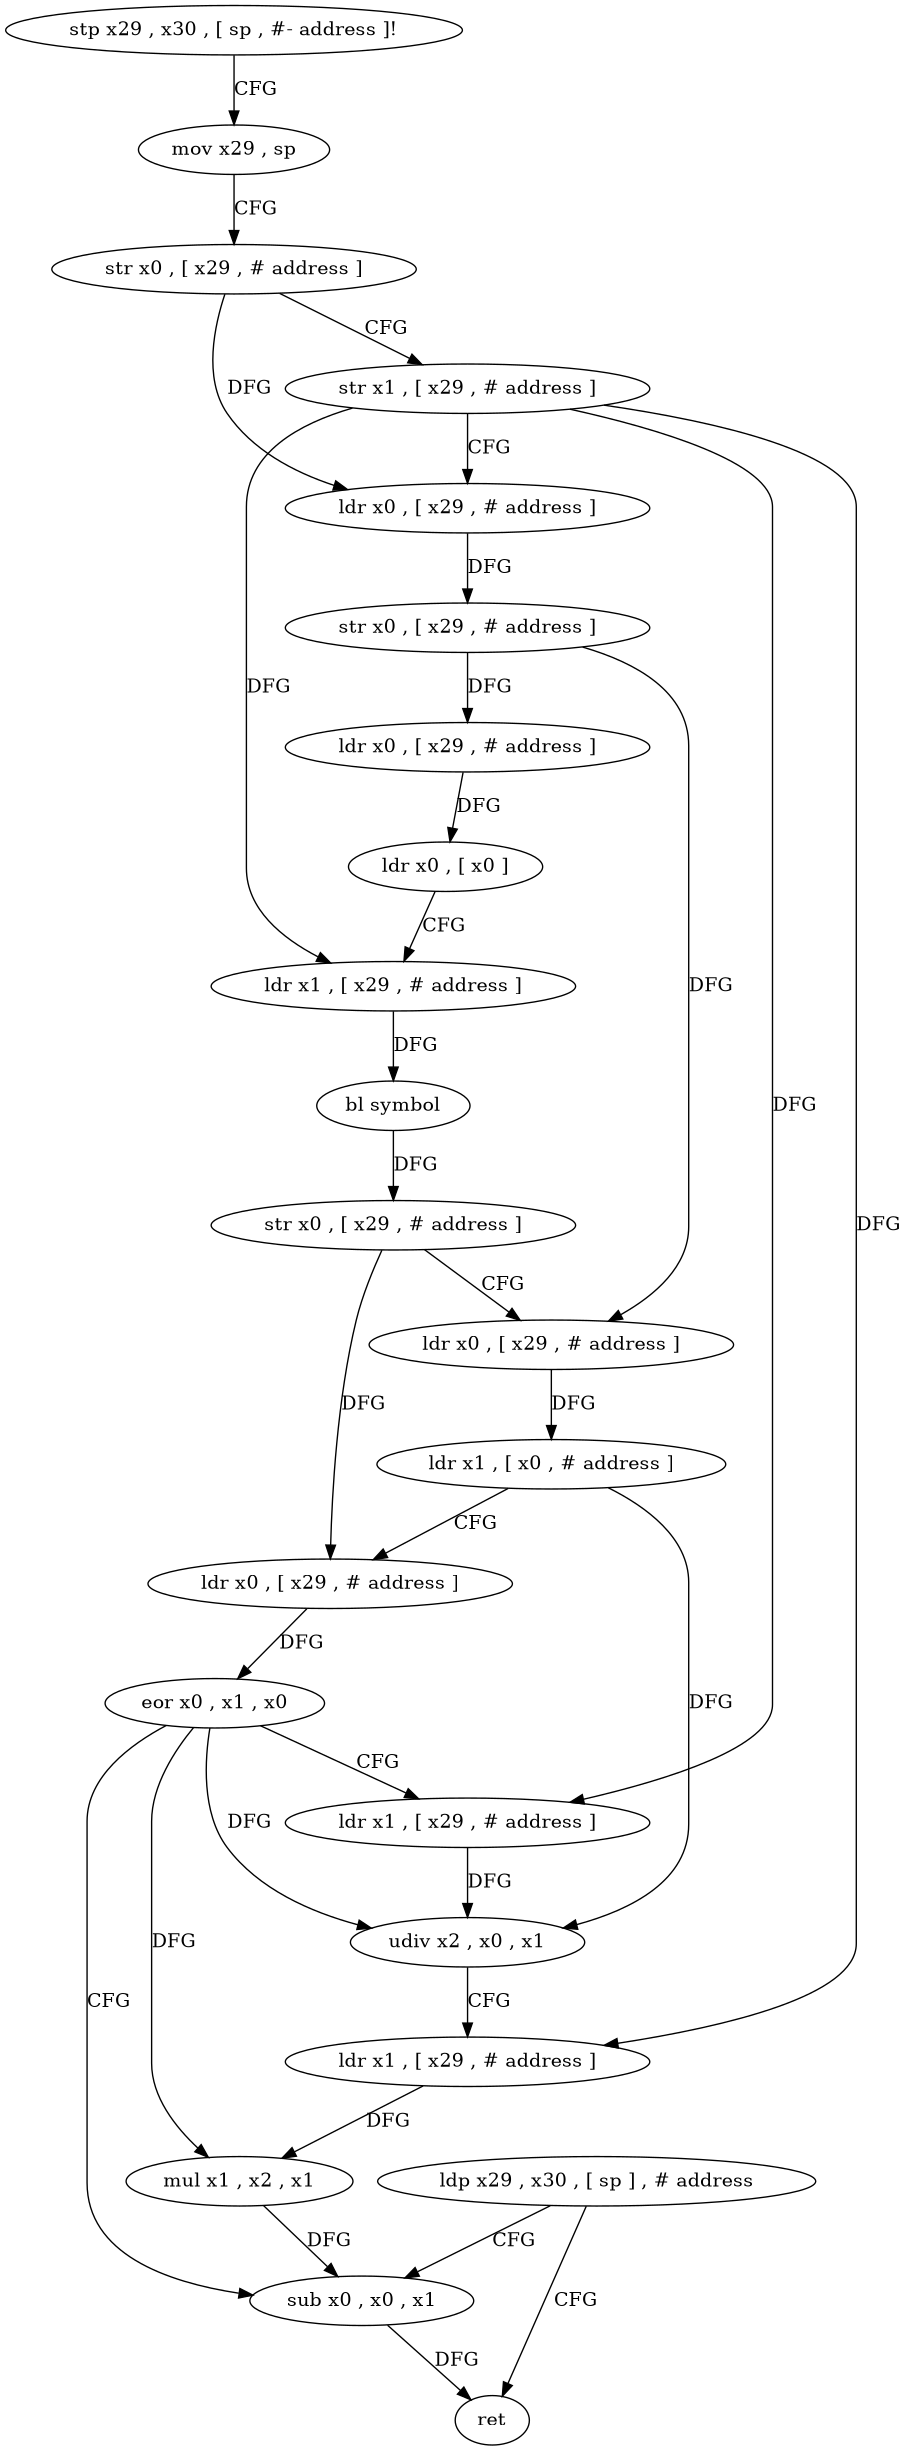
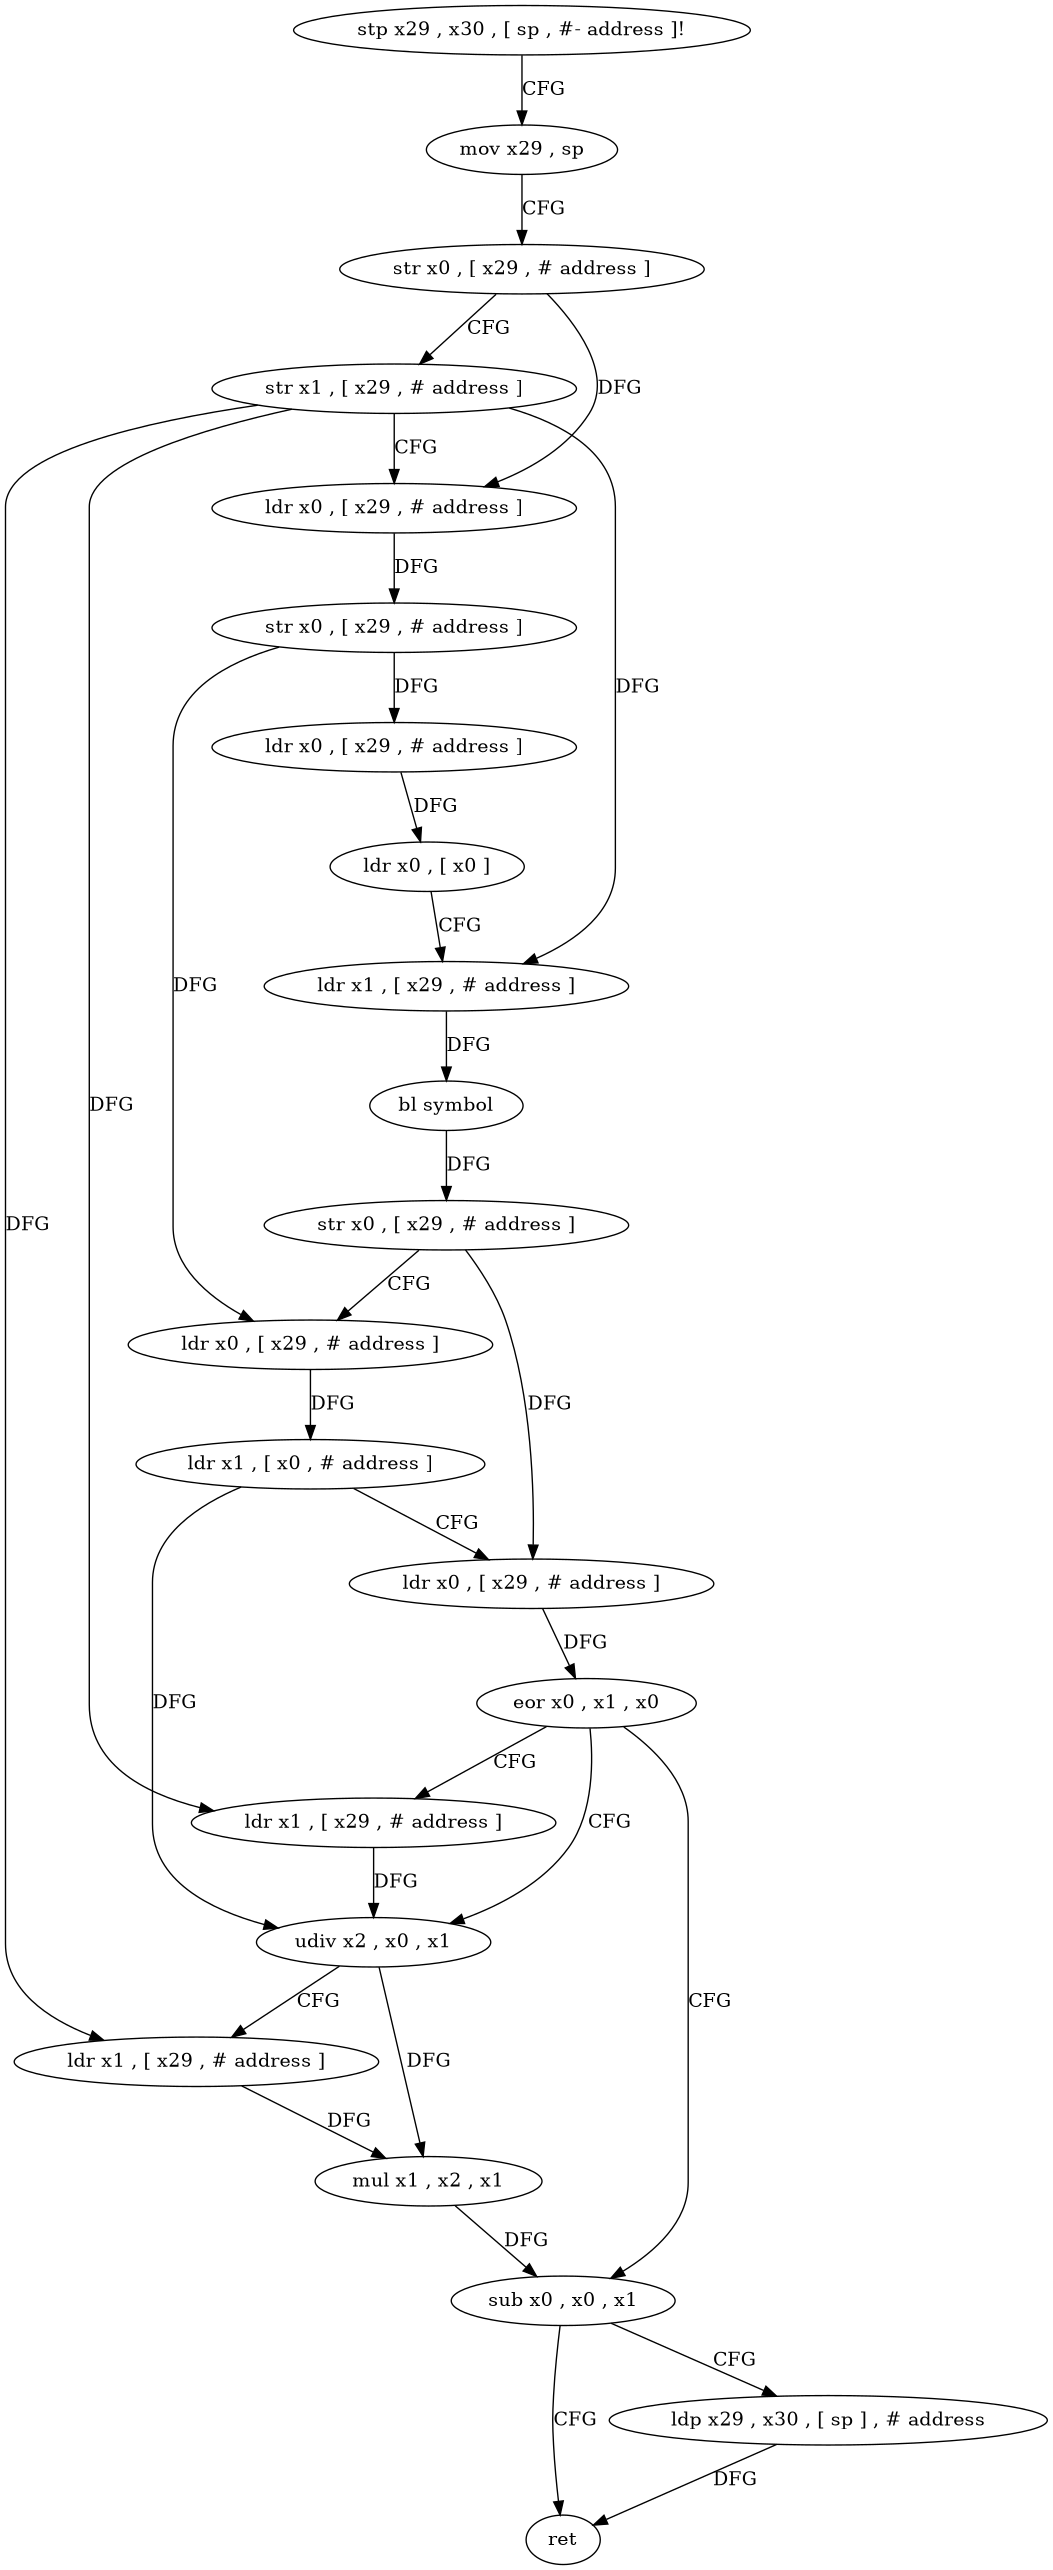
  digraph {
    fontname="DejaVu Serif"
    node [fontname="DejaVu Serif"]
    edge [fontname="DejaVu Serif"]
    n1 [label="stp x29 , x30 , [ sp , #- address ]!"]
    n2 [label="mov x29 , sp"]
    n3 [label="str x0 , [ x29 , # address ]"]
    n4 [label="str x1 , [ x29 , # address ]"]
    n5 [label="ldr x0 , [ x29 , # address ]"]
    n6 [label="ldr x1 , [ x29 , # address ]"]
    n7 [label="ldr x1 , [ x29 , # address ]"]
    n8 [label="ldr x1 , [ x29 , # address ]"]
    n9 [label="str x0 , [ x29 , # address ]"]
    n10 [label="bl symbol"]
    n11 [label="udiv x2 , x0 , x1"]
    n12 [label="mul x1 , x2 , x1"]
    n13 [label="ldr x0 , [ x29 , # address ]"]
    n14 [label="ldr x0 , [ x29 , # address ]"]
    n15 [label="ldr x0 , [ x0 ]"]
    n16 [label="ldr x1 , [ x0 , # address ]"]
    n17 [label="str x0 , [ x29 , # address ]"]
    n18 [label="ldr x0 , [ x29 , # address ]"]
    n19 [label="eor x0 , x1 , x0"]
    n20 [label="sub x0 , x0 , x1"]
    n21 [label="ldp x29 , x30 , [ sp ] , # address"]
    n22 [label=ret]
    n1 -> n2 [label=CFG]
    n2 -> n3 [label=CFG]
    n3 -> n4 [label=CFG]
    n3 -> n5 [label=DFG]
    n4 -> n5 [label=CFG]
    n4 -> n6 [label=DFG]
    n4 -> n7 [label=DFG]
    n4 -> n8 [label=DFG]
    n5 -> n9 [label=DFG]
    n6 -> n10 [label=DFG]
    n7 -> n11 [label=DFG]
    n8 -> n12 [label=DFG]
    n9 -> n13 [label=DFG]
    n9 -> n14 [label=DFG]
    n10 -> n17 [label=DFG]
    n11 -> n8 [label=CFG]
-   n19 -> n12 [label=DFG]
+   n11 -> n12 [label=DFG]
    n12 -> n20 [label=DFG]
    n13 -> n15 [label=DFG]
    n14 -> n16 [label=DFG]
    n15 -> n6 [label=CFG]
    n16 -> n11 [label=DFG]
    n16 -> n18 [label=CFG]
    n17 -> n14 [label=CFG]
    n17 -> n18 [label=DFG]
    n18 -> n19 [label=DFG]
    n19 -> n7 [label=CFG]
-   n19 -> n11 [label=DFG]
+   n19 -> n11 [label=CFG]
    n19 -> n20 [label=CFG]
-   n21 -> n20 [label=CFG]
-   n20 -> n22 [label=DFG]
-   n21 -> n22 [label=CFG]
+   n20 -> n21 [label=CFG]
+   n20 -> n22 [label=CFG]
+   n21 -> n22 [label=DFG]
  }
